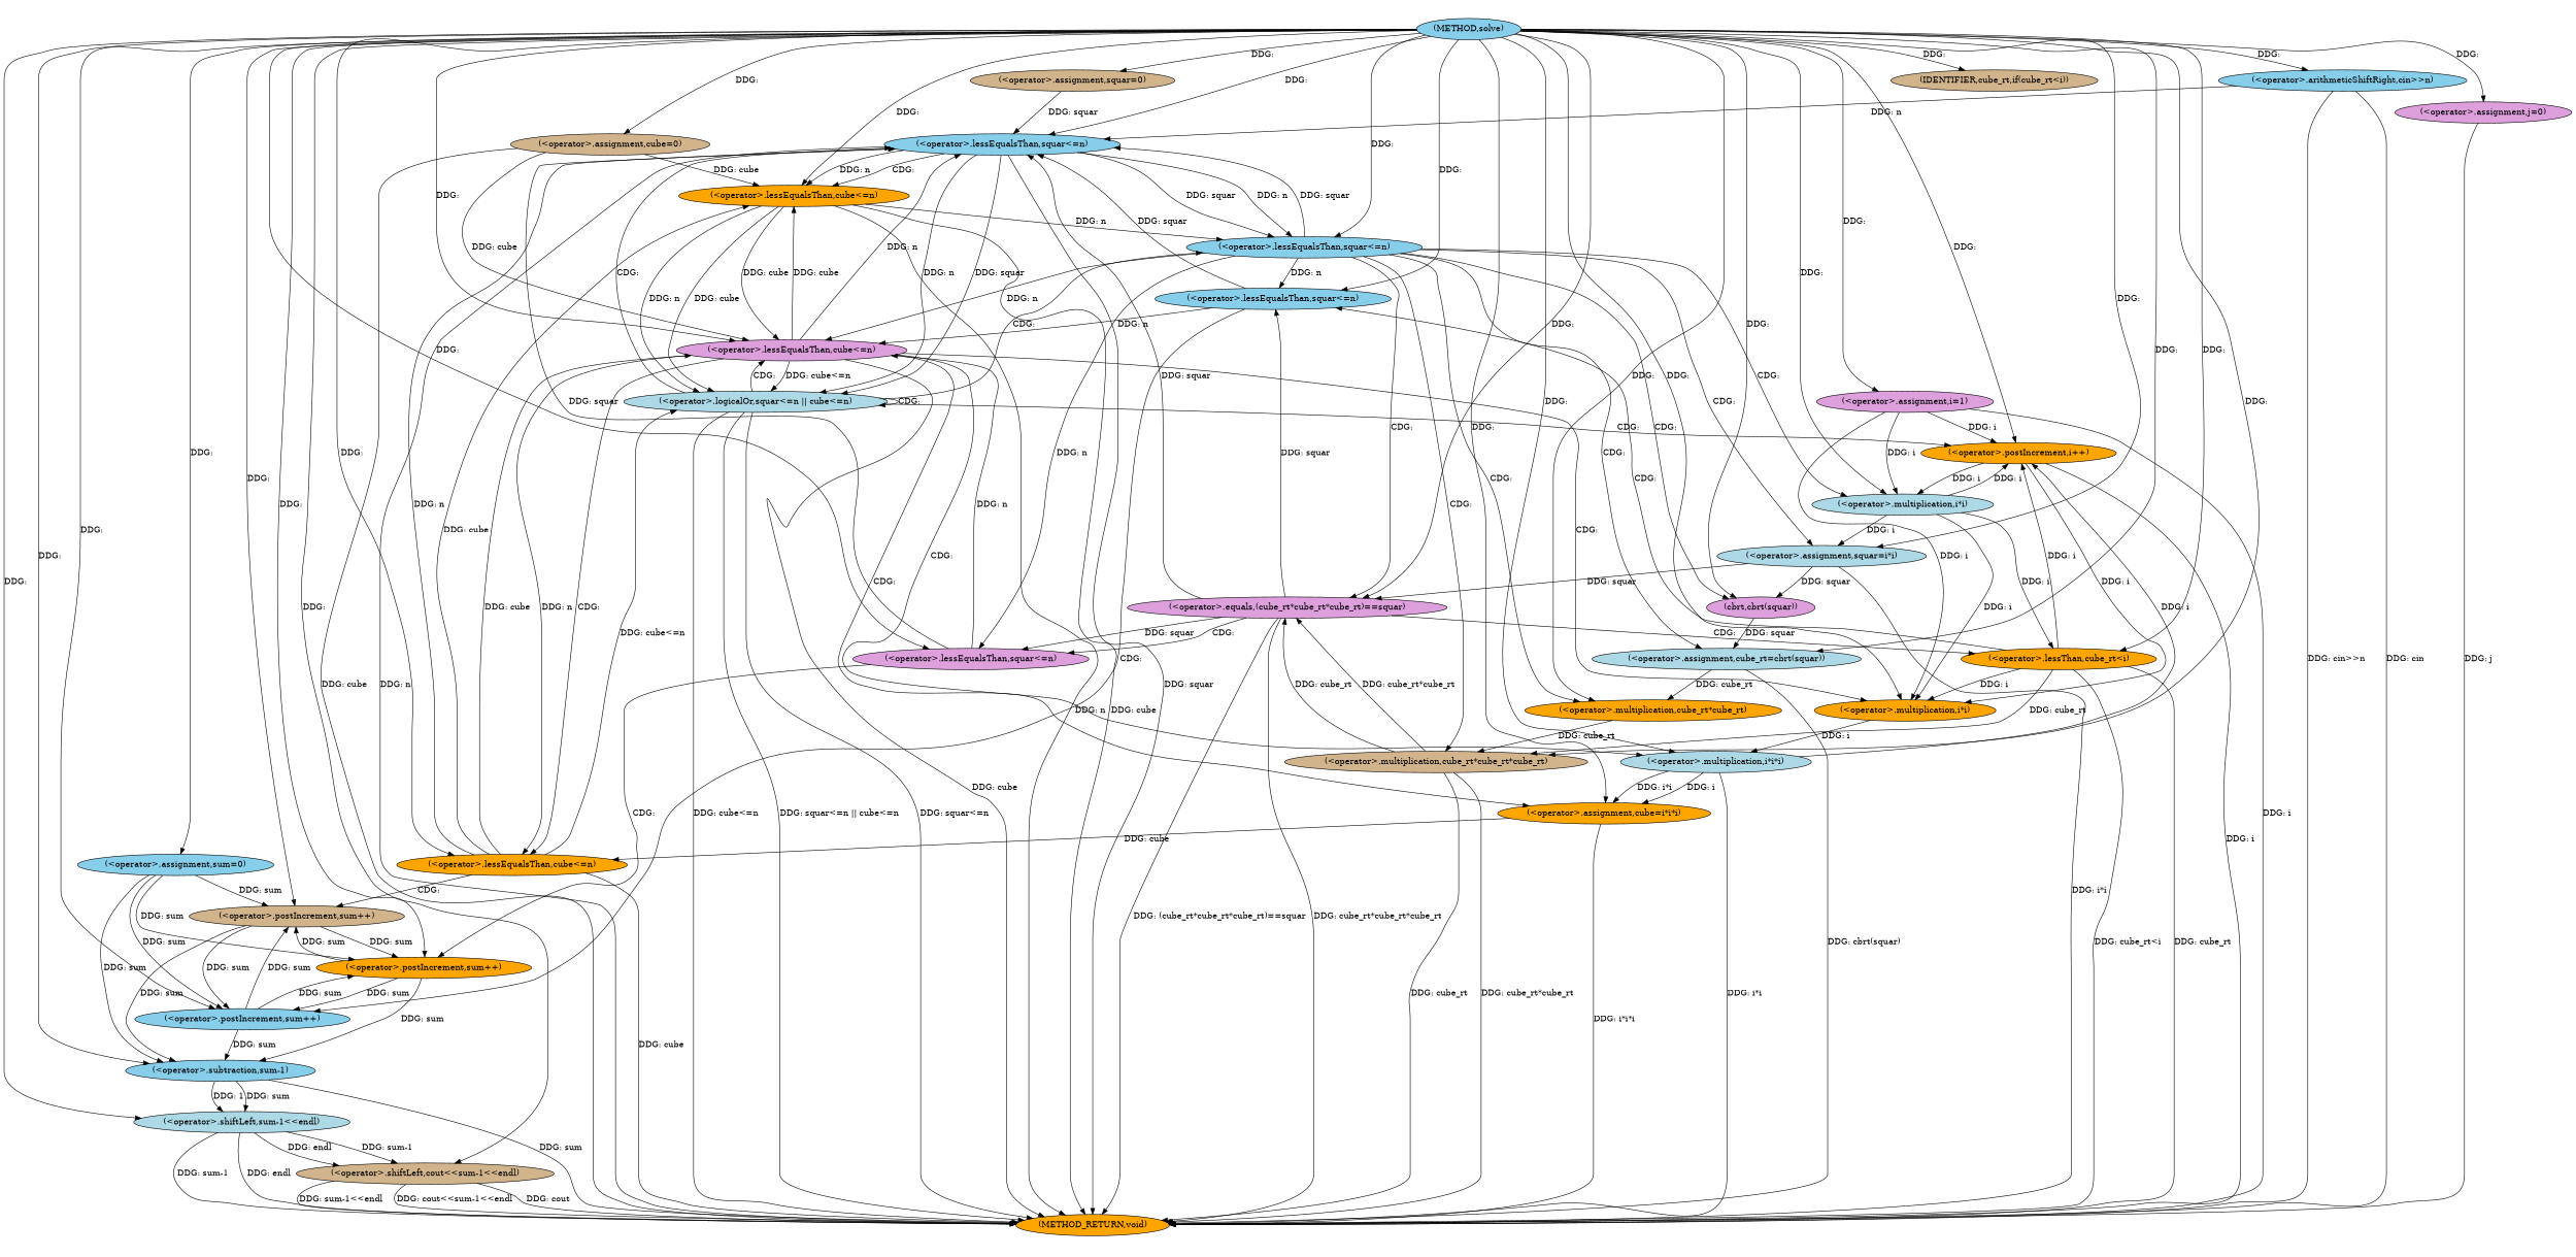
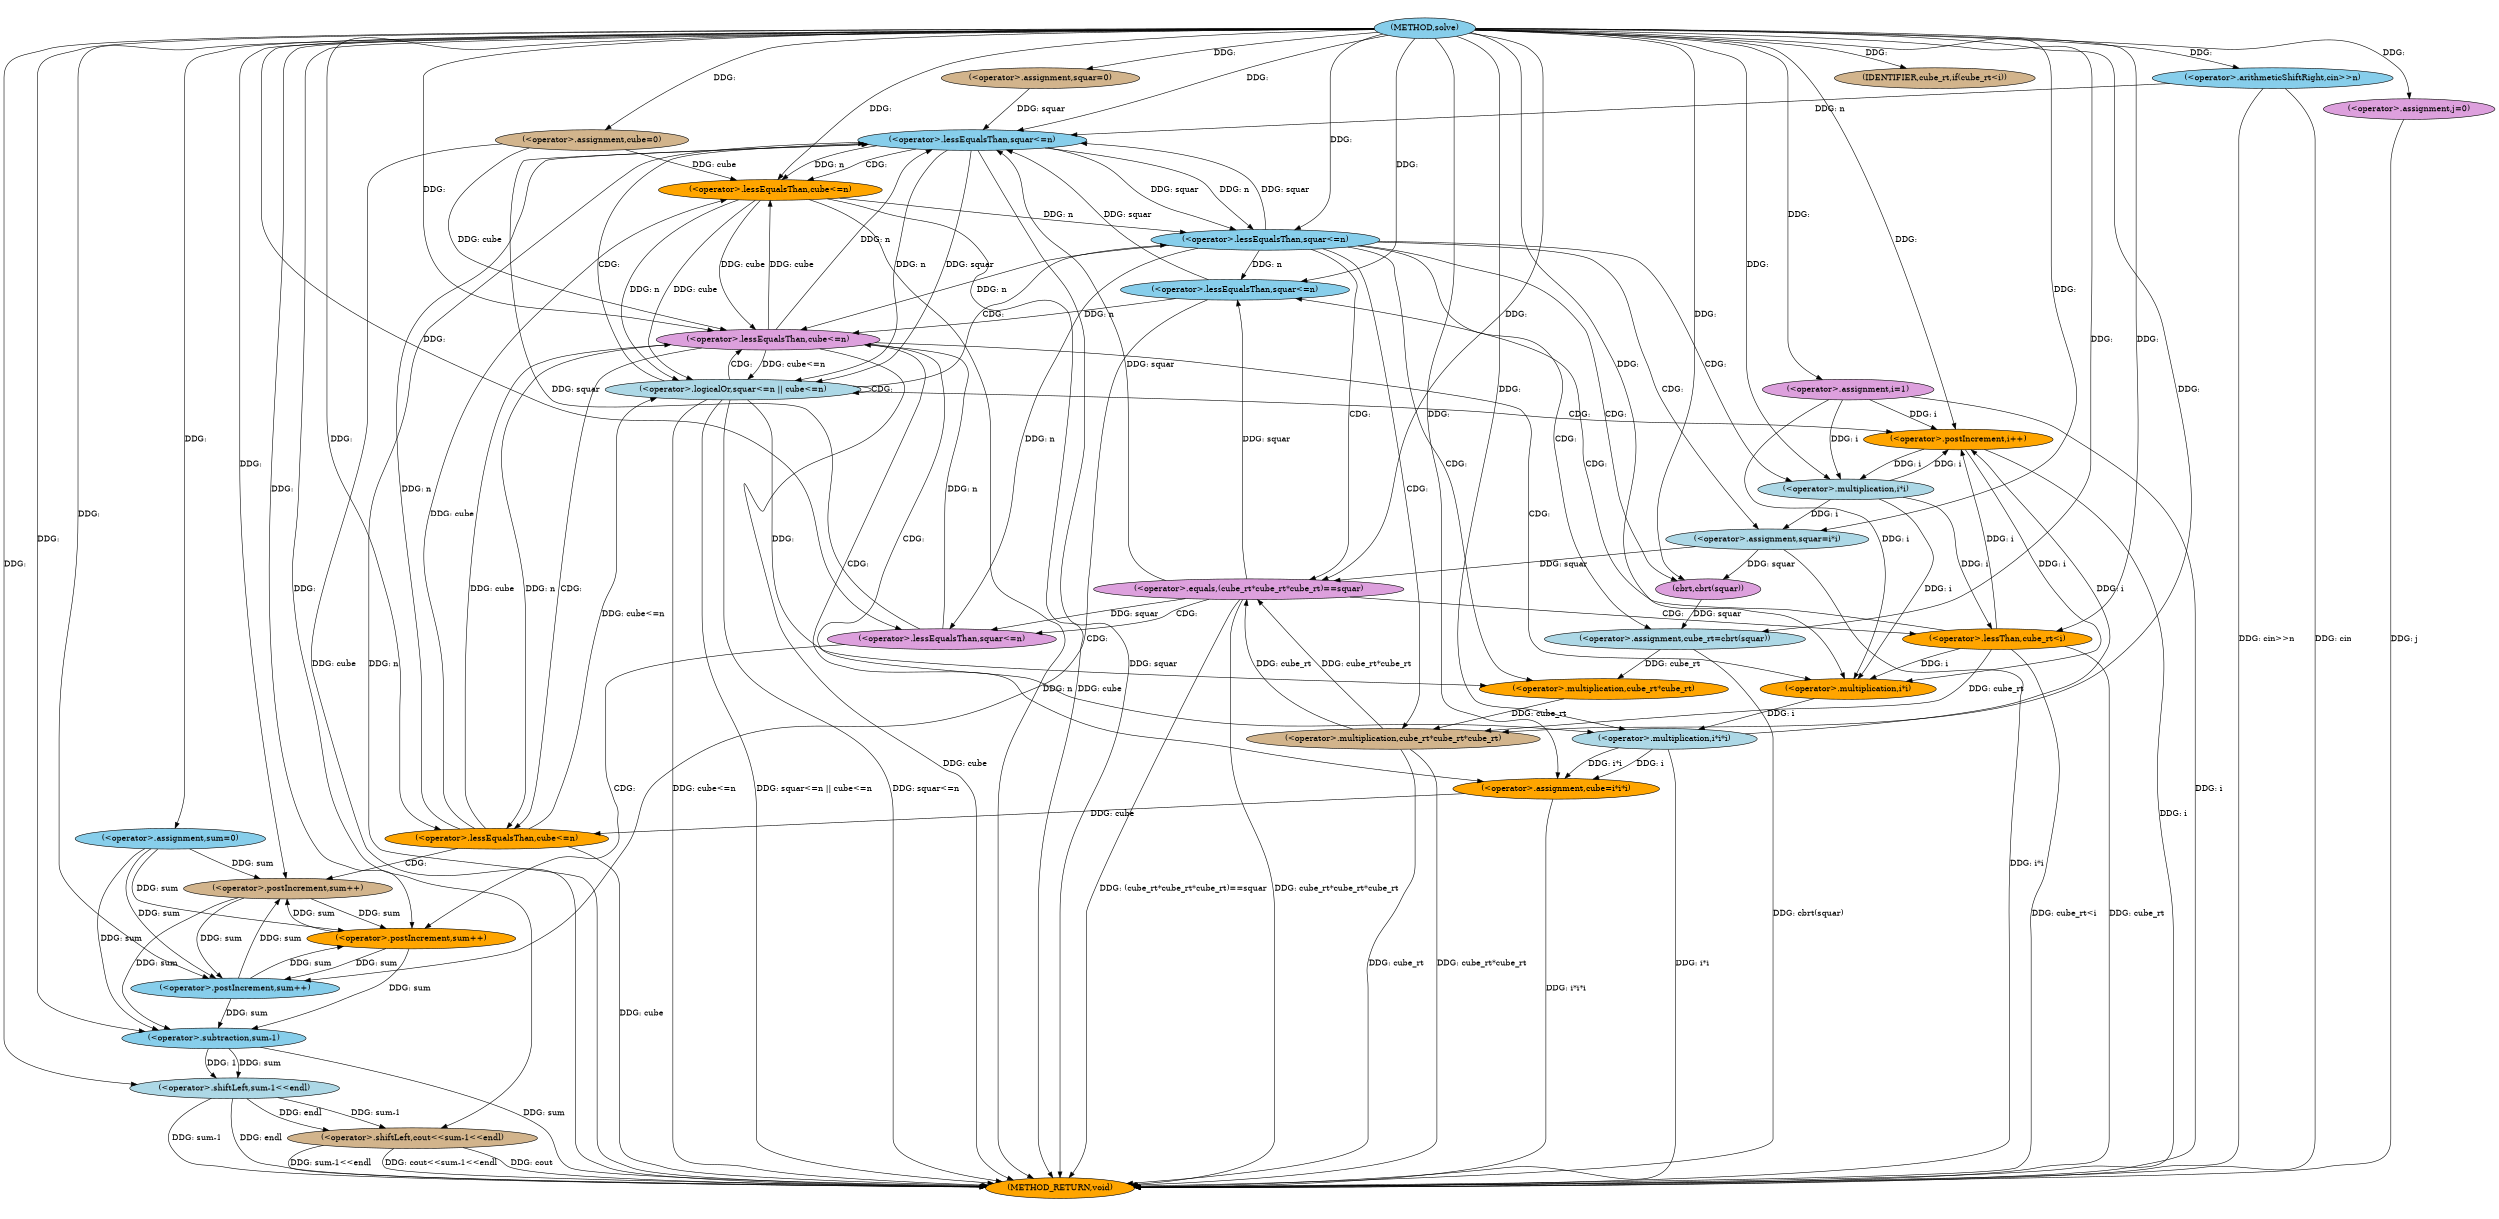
  digraph {
    node [fillcolor=orange style=filled]
    n1 [fillcolor=skyblue label="(METHOD,solve)"]
    n2 [fillcolor=skyblue label="(<operator>.assignment,sum=0)"]
    n3 [fillcolor=tan label="(<operator>.assignment,squar=0)"]
    n4 [fillcolor=tan label="(<operator>.assignment,cube=0)"]
    n5 [fillcolor=skyblue label="(<operator>.arithmeticShiftRight,cin>>n)"]
    n6 [fillcolor=plum label="(<operator>.assignment,j=0)"]
    n7 [fillcolor=tan label="(<operator>.shiftLeft,cout<<sum-1<<endl)"]
    n8 [fillcolor=plum label="(<operator>.assignment,i=1)"]
    n9 [label="(<operator>.postIncrement,i++)"]
    n10 [fillcolor=lightblue label="(<operator>.shiftLeft,sum-1<<endl)"]
    n11 [fillcolor=skyblue label="(<operator>.lessEqualsThan,squar<=n)"]
    n12 [label="(<operator>.lessEqualsThan,cube<=n)"]
    n13 [fillcolor=skyblue label="(<operator>.lessEqualsThan,squar<=n)"]
    n14 [fillcolor=plum label="(<operator>.lessEqualsThan,cube<=n)"]
    n15 [fillcolor=skyblue label="(<operator>.subtraction,sum-1)"]
    n16 [fillcolor=lightblue label="(<operator>.assignment,squar=i*i)"]
    n17 [fillcolor=lightblue label="(<operator>.assignment,cube_rt=cbrt(squar))"]
    n18 [label="(<operator>.assignment,cube=i*i*i)"]
    n19 [fillcolor=plum label="(<operator>.equals,(cube_rt*cube_rt*cube_rt)==squar)"]
    n20 [label="(<operator>.lessEqualsThan,cube<=n)"]
    n21 [fillcolor=lightblue label="(<operator>.multiplication,i*i)"]
    n22 [fillcolor=plum label="(cbrt,cbrt(squar))"]
    n23 [fillcolor=lightblue label="(<operator>.multiplication,i*i*i)"]
    n24 [fillcolor=tan label="(<operator>.postIncrement,sum++)"]
    n25 [fillcolor=tan label="(<operator>.multiplication,cube_rt*cube_rt*cube_rt)"]
    n26 [label="(<operator>.lessThan,cube_rt<i)"]
    n27 [fillcolor=tan label="(IDENTIFIER,cube_rt,if(cube_rt<i))"]
    n28 [label="(<operator>.multiplication,i*i)"]
    n29 [label="(<operator>.multiplication,cube_rt*cube_rt)"]
    n30 [fillcolor=plum label="(<operator>.lessEqualsThan,squar<=n)"]
    n31 [label="(<operator>.postIncrement,sum++)"]
    n32 [fillcolor=skyblue label="(<operator>.lessEqualsThan,squar<=n)"]
    n33 [fillcolor=skyblue label="(<operator>.postIncrement,sum++)"]
    n34 [label="(METHOD_RETURN,void)"]
    n35 [fillcolor=lightblue label="(<operator>.logicalOr,squar<=n || cube<=n)"]
    n1 -> n2 [label="DDG: "]
    n1 -> n3 [label="DDG: "]
    n1 -> n4 [label="DDG: "]
    n1 -> n5 [label="DDG: "]
    n1 -> n6 [label="DDG: "]
    n1 -> n7 [label="DDG: "]
    n1 -> n8 [label="DDG: "]
    n1 -> n9 [label="DDG: "]
    n1 -> n10 [label="DDG: "]
    n1 -> n11 [label="DDG: "]
    n1 -> n12 [label="DDG: "]
    n1 -> n13 [label="DDG: "]
    n1 -> n14 [label="DDG: "]
    n1 -> n15 [label="DDG: "]
    n1 -> n16 [label="DDG: "]
    n1 -> n17 [label="DDG: "]
    n1 -> n18 [label="DDG: "]
    n1 -> n19 [label="DDG: "]
    n1 -> n20 [label="DDG: "]
    n1 -> n21 [label="DDG: "]
    n1 -> n22 [label="DDG: "]
    n1 -> n23 [label="DDG: "]
    n1 -> n24 [label="DDG: "]
    n1 -> n25 [label="DDG: "]
    n1 -> n26 [label="DDG: "]
    n1 -> n27 [label="DDG: "]
    n1 -> n28 [label="DDG: "]
-   n1 -> n29 [label="DDG: "]
+   n35 -> n29 [label="DDG: "]
    n1 -> n30 [label="DDG: "]
    n1 -> n31 [label="DDG: "]
    n1 -> n32 [label="DDG: "]
    n1 -> n33 [label="DDG: "]
    n2 -> n15 [label="DDG: sum"]
    n2 -> n24 [label="DDG: sum"]
    n2 -> n31 [label="DDG: sum"]
    n2 -> n33 [label="DDG: sum"]
    n3 -> n11 [label="DDG: squar"]
    n4 -> n12 [label="DDG: cube"]
    n4 -> n14 [label="DDG: cube"]
    n4 -> n34 [label="DDG: cube"]
    n5 -> n11 [label="DDG: n"]
    n5 -> n34 [label="DDG: cin>>n"]
    n5 -> n34 [label="DDG: cin"]
    n6 -> n34 [label="DDG: j"]
    n7 -> n34 [label="DDG: sum-1<<endl"]
    n7 -> n34 [label="DDG: cout<<sum-1<<endl"]
    n7 -> n34 [label="DDG: cout"]
    n8 -> n9 [label="DDG: i"]
    n8 -> n21 [label="DDG: i"]
    n8 -> n28 [label="DDG: i"]
    n8 -> n34 [label="DDG: i"]
    n9 -> n21 [label="DDG: i"]
    n9 -> n28 [label="DDG: i"]
    n9 -> n34 [label="DDG: i"]
    n10 -> n7 [label="DDG: sum-1"]
    n10 -> n7 [label="DDG: endl"]
    n10 -> n34 [label="DDG: sum-1"]
    n10 -> n34 [label="DDG: endl"]
    n11 -> n12 [label="DDG: n"]
    n11 -> n12 [label="CDG: "]
    n11 -> n13 [label="DDG: squar"]
    n11 -> n13 [label="DDG: n"]
    n11 -> n34 [label="DDG: squar"]
    n11 -> n34 [label="DDG: n"]
    n11 -> n35 [label="DDG: n"]
    n11 -> n35 [label="DDG: squar"]
    n12 -> n13 [label="DDG: n"]
    n12 -> n14 [label="DDG: cube"]
    n12 -> n34 [label="DDG: cube"]
    n12 -> n34 [label="DDG: n"]
    n12 -> n35 [label="DDG: cube"]
    n12 -> n35 [label="DDG: n"]
    n13 -> n11 [label="DDG: squar"]
    n13 -> n14 [label="DDG: n"]
    n13 -> n16 [label="CDG: "]
    n13 -> n17 [label="CDG: "]
    n13 -> n19 [label="CDG: "]
    n13 -> n21 [label="CDG: "]
    n13 -> n22 [label="CDG: "]
    n13 -> n25 [label="CDG: "]
    n13 -> n29 [label="CDG: "]
    n13 -> n30 [label="DDG: n"]
    n13 -> n32 [label="DDG: n"]
    n14 -> n11 [label="DDG: n"]
    n14 -> n12 [label="DDG: cube"]
    n14 -> n18 [label="CDG: "]
    n14 -> n20 [label="DDG: n"]
    n14 -> n20 [label="CDG: "]
    n14 -> n23 [label="CDG: "]
    n14 -> n28 [label="CDG: "]
    n14 -> n34 [label="DDG: cube"]
    n14 -> n35 [label="DDG: cube<=n"]
    n15 -> n10 [label="DDG: 1"]
    n15 -> n10 [label="DDG: sum"]
    n15 -> n34 [label="DDG: sum"]
    n16 -> n19 [label="DDG: squar"]
    n16 -> n22 [label="DDG: squar"]
    n16 -> n34 [label="DDG: i*i"]
    n17 -> n29 [label="DDG: cube_rt"]
    n17 -> n34 [label="DDG: cbrt(squar)"]
    n18 -> n20 [label="DDG: cube"]
    n18 -> n34 [label="DDG: i*i*i"]
    n19 -> n11 [label="DDG: squar"]
    n19 -> n26 [label="CDG: "]
    n19 -> n30 [label="DDG: squar"]
    n19 -> n30 [label="CDG: "]
    n19 -> n32 [label="DDG: squar"]
    n19 -> n34 [label="DDG: cube_rt*cube_rt*cube_rt"]
    n19 -> n34 [label="DDG: (cube_rt*cube_rt*cube_rt)==squar"]
    n20 -> n11 [label="DDG: n"]
    n20 -> n12 [label="DDG: cube"]
    n20 -> n14 [label="DDG: cube"]
    n20 -> n24 [label="CDG: "]
    n20 -> n34 [label="DDG: cube"]
    n20 -> n35 [label="DDG: cube<=n"]
    n21 -> n9 [label="DDG: i"]
    n21 -> n16 [label="DDG: i"]
    n21 -> n26 [label="DDG: i"]
    n21 -> n28 [label="DDG: i"]
    n22 -> n17 [label="DDG: squar"]
    n23 -> n9 [label="DDG: i"]
    n23 -> n18 [label="DDG: i*i"]
    n23 -> n18 [label="DDG: i"]
    n23 -> n34 [label="DDG: i*i"]
    n24 -> n15 [label="DDG: sum"]
    n24 -> n31 [label="DDG: sum"]
    n24 -> n33 [label="DDG: sum"]
    n25 -> n19 [label="DDG: cube_rt*cube_rt"]
    n25 -> n19 [label="DDG: cube_rt"]
    n25 -> n34 [label="DDG: cube_rt"]
    n25 -> n34 [label="DDG: cube_rt*cube_rt"]
    n26 -> n9 [label="DDG: i"]
    n26 -> n25 [label="DDG: cube_rt"]
    n26 -> n28 [label="DDG: i"]
    n26 -> n32 [label="CDG: "]
    n26 -> n34 [label="DDG: cube_rt"]
    n26 -> n34 [label="DDG: cube_rt<i"]
    n28 -> n23 [label="DDG: i"]
    n29 -> n25 [label="DDG: cube_rt"]
    n30 -> n11 [label="DDG: squar"]
    n30 -> n14 [label="DDG: n"]
    n30 -> n31 [label="CDG: "]
    n31 -> n15 [label="DDG: sum"]
    n31 -> n24 [label="DDG: sum"]
    n31 -> n33 [label="DDG: sum"]
    n32 -> n11 [label="DDG: squar"]
    n32 -> n14 [label="DDG: n"]
    n32 -> n33 [label="CDG: "]
    n33 -> n15 [label="DDG: sum"]
    n33 -> n24 [label="DDG: sum"]
    n33 -> n31 [label="DDG: sum"]
    n35 -> n9 [label="CDG: "]
    n35 -> n11 [label="CDG: "]
    n35 -> n13 [label="CDG: "]
    n35 -> n14 [label="CDG: "]
    n35 -> n34 [label="DDG: squar<=n"]
    n35 -> n34 [label="DDG: cube<=n"]
    n35 -> n34 [label="DDG: squar<=n || cube<=n"]
    n35 -> n35 [label="CDG: "]
  }
